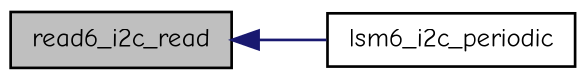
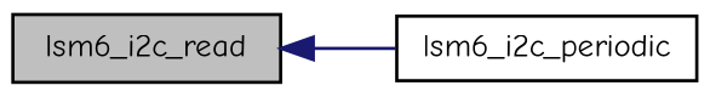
  digraph {
    rankdir=LR
    fontname="Comic Neue"
    node [color=black fontname="Comic Neue" fontsize=10 shape=record style=filled]
-   n1 [fillcolor=grey75 fontcolor=black height=0.2 label=read6_i2c_read width=0.4]
+   n1 [fillcolor=grey75 fontcolor=black height=0.2 label=lsm6_i2c_read width=0.4]
    n2 [fillcolor=white height=0.2 label=lsm6_i2c_periodic width=0.4]
    n1 -> n2 [color=midnightblue dir=back fontname="Comic Neue" fontsize=10 labelfontname=FreeSans labelfontsize=10 style=solid]
  }
